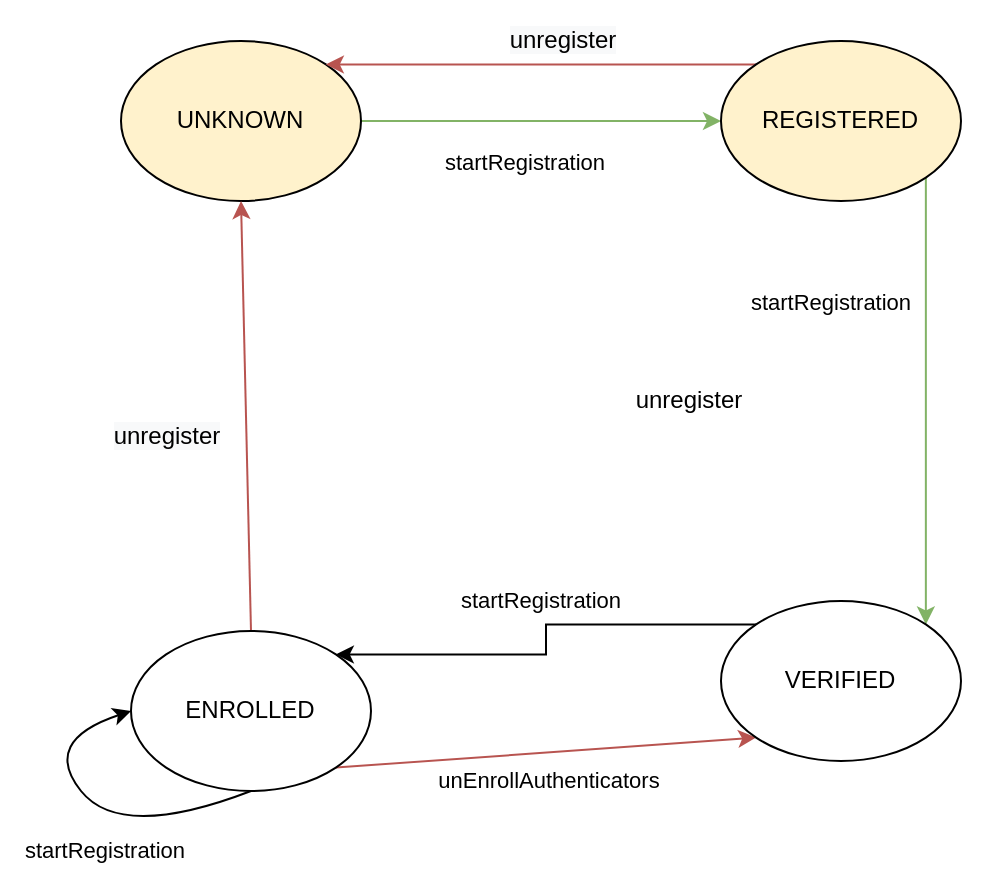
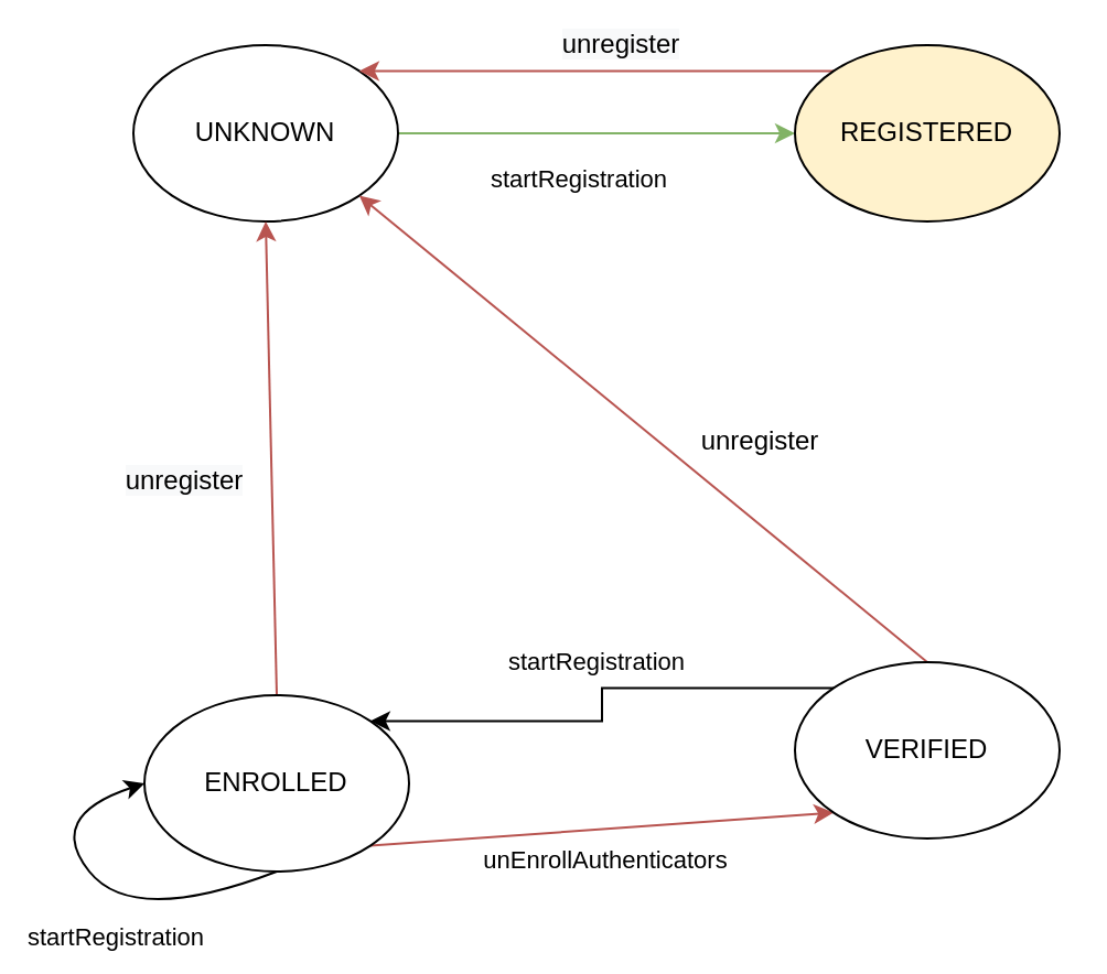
  <mxCell id="0" />
  <mxCell id="1" parent="0" />
  <mxCell id="2" style="edgeStyle=orthogonalEdgeStyle;rounded=0;orthogonalLoop=1;jettySize=auto;html=1;exitX=1;exitY=0.5;exitDx=0;exitDy=0;entryX=0;entryY=0.5;entryDx=0;entryDy=0;fillColor=#d5e8d4;strokeColor=#82b366;" edge="1" parent="1" source="4" target="9"><mxGeometry relative="1" as="geometry" /></mxCell>
  <mxCell id="3" value="startRegistration" style="edgeLabel;html=1;align=center;verticalAlign=middle;resizable=0;points=[];" vertex="1" connectable="0" parent="2"><mxGeometry x="-0.1" y="-1" relative="1" as="geometry"><mxPoint y="19" as="offset" /></mxGeometry></mxCell>
- <mxCell id="4" value="UNKNOWN" style="ellipse;whiteSpace=wrap;html=1;fillColor=#fff2cc;" vertex="1" parent="1"><mxGeometry x="60" y="20" width="120" height="80" as="geometry" /></mxCell>
- <mxCell id="5" style="edgeStyle=orthogonalEdgeStyle;rounded=0;orthogonalLoop=1;jettySize=auto;html=1;exitX=1;exitY=1;exitDx=0;exitDy=0;entryX=1;entryY=0;entryDx=0;entryDy=0;fillColor=#d5e8d4;strokeColor=#82b366;" edge="1" parent="1" source="9" target="17"><mxGeometry relative="1" as="geometry" /></mxCell>
- <mxCell id="6" value="startRegistration" style="edgeLabel;html=1;align=center;verticalAlign=middle;resizable=0;points=[];" vertex="1" connectable="0" parent="5"><mxGeometry x="-0.37" relative="1" as="geometry"><mxPoint x="-47.57" y="-8.28" as="offset" /></mxGeometry></mxCell>
+ <mxCell id="4" value="UNKNOWN" style="ellipse;whiteSpace=wrap;html=1;" vertex="1" parent="1"><mxGeometry x="60" y="20" width="120" height="80" as="geometry" /></mxCell>
  <mxCell id="7" style="edgeStyle=none;rounded=0;orthogonalLoop=1;jettySize=auto;html=1;exitX=0;exitY=0;exitDx=0;exitDy=0;entryX=1;entryY=0;entryDx=0;entryDy=0;fillColor=#f8cecc;strokeColor=#b85450;" edge="1" parent="1" source="9" target="4"><mxGeometry relative="1" as="geometry" /></mxCell>
  <mxCell id="8" value="&lt;span style=&quot;font-size: 12px ; background-color: rgb(248 , 249 , 250)&quot;&gt;unregister&lt;/span&gt;" style="edgeLabel;html=1;align=center;verticalAlign=middle;resizable=0;points=[];" vertex="1" connectable="0" parent="7"><mxGeometry x="-0.102" y="-5" relative="1" as="geometry"><mxPoint x="-0.57" y="-6.72" as="offset" /></mxGeometry></mxCell>
  <mxCell id="9" value="REGISTERED" style="ellipse;whiteSpace=wrap;html=1;fillColor=#fff2cc;" vertex="1" parent="1"><mxGeometry x="360" y="20" width="120" height="80" as="geometry" /></mxCell>
  <mxCell id="10" style="orthogonalLoop=1;jettySize=auto;html=1;exitX=0.5;exitY=0;exitDx=0;exitDy=0;rounded=0;fillColor=#f8cecc;strokeColor=#b85450;" edge="1" parent="1" source="14"><mxGeometry relative="1" as="geometry"><mxPoint x="120" y="100" as="targetPoint" /><Array as="points" /></mxGeometry></mxCell>
  <mxCell id="11" value="&lt;span style=&quot;font-size: 12px ; background-color: rgb(248 , 249 , 250)&quot;&gt;unregister&lt;/span&gt;" style="edgeLabel;html=1;align=center;verticalAlign=middle;resizable=0;points=[];" vertex="1" connectable="0" parent="10"><mxGeometry x="0.07" y="2" relative="1" as="geometry"><mxPoint x="-38" y="17" as="offset" /></mxGeometry></mxCell>
  <mxCell id="12" style="edgeStyle=none;rounded=0;orthogonalLoop=1;jettySize=auto;html=1;exitX=1;exitY=1;exitDx=0;exitDy=0;entryX=0;entryY=1;entryDx=0;entryDy=0;fillColor=#f8cecc;strokeColor=#b85450;" edge="1" parent="1" source="14" target="17"><mxGeometry relative="1" as="geometry" /></mxCell>
  <mxCell id="13" value="unEnrollAuthenticators" style="edgeLabel;html=1;align=center;verticalAlign=middle;resizable=0;points=[];" vertex="1" connectable="0" parent="12"><mxGeometry x="-0.279" y="-3" relative="1" as="geometry"><mxPoint x="29.57" y="8.72" as="offset" /></mxGeometry></mxCell>
  <mxCell id="14" value="ENROLLED" style="ellipse;whiteSpace=wrap;html=1;" vertex="1" parent="1"><mxGeometry x="65" y="315" width="120" height="80" as="geometry" /></mxCell>
  <mxCell id="15" style="edgeStyle=orthogonalEdgeStyle;rounded=0;orthogonalLoop=1;jettySize=auto;html=1;exitX=0;exitY=0;exitDx=0;exitDy=0;entryX=1;entryY=0;entryDx=0;entryDy=0;" edge="1" parent="1" source="17" target="14"><mxGeometry relative="1" as="geometry"><mxPoint x="180" y="340" as="targetPoint" /></mxGeometry></mxCell>
+ <mxCell id="16" style="edgeStyle=none;rounded=0;orthogonalLoop=1;jettySize=auto;html=1;exitX=0.5;exitY=0;exitDx=0;exitDy=0;entryX=1;entryY=1;entryDx=0;entryDy=0;fillColor=#f8cecc;strokeColor=#b85450;" edge="1" parent="1" source="17" target="4"><mxGeometry relative="1" as="geometry" /></mxCell>
  <mxCell id="17" value="VERIFIED" style="ellipse;whiteSpace=wrap;html=1;" vertex="1" parent="1"><mxGeometry x="360" y="300" width="120" height="80" as="geometry" /></mxCell>
  <mxCell id="18" value="&lt;span style=&quot;font-size: 11px ; background-color: rgb(255 , 255 , 255)&quot;&gt;startRegistration&lt;/span&gt;" style="text;html=1;align=center;verticalAlign=middle;resizable=0;points=[];autosize=1;" vertex="1" parent="1"><mxGeometry x="220" y="290" width="100" height="20" as="geometry" /></mxCell>
  <mxCell id="19" value="unregister" style="text;html=1;align=center;verticalAlign=middle;resizable=0;points=[];autosize=1;" vertex="1" parent="1"><mxGeometry x="309" y="190" width="70" height="20" as="geometry" /></mxCell>
  <mxCell id="20" style="edgeStyle=none;orthogonalLoop=1;jettySize=auto;html=1;exitX=0.5;exitY=1;exitDx=0;exitDy=0;entryX=0;entryY=0.5;entryDx=0;entryDy=0;curved=1;" edge="1" parent="1" source="14" target="14"><mxGeometry relative="1" as="geometry"><Array as="points"><mxPoint x="60" y="420" /><mxPoint x="20" y="370" /></Array></mxGeometry></mxCell>
  <mxCell id="21" value="startRegistration" style="edgeLabel;html=1;align=center;verticalAlign=middle;resizable=0;points=[];" vertex="1" connectable="0" parent="20"><mxGeometry x="-0.452" y="-6" relative="1" as="geometry"><mxPoint x="-24.24" y="16.7" as="offset" /></mxGeometry></mxCell>
